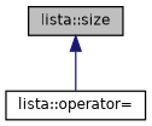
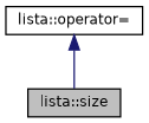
  digraph {
    rankdir=TB
    node [color=black fontname=Helvetica fontsize=10 shape=record style=filled]
    n1 [fillcolor=grey75 fontcolor=black height=0.2 label="lista::size" width=0.4]
    n2 [fillcolor=white height=0.2 label="lista::operator=" width=0.4]
-   n1 -> n2 [color=midnightblue dir=back fontname=Helvetica fontsize=10 labelfontname=Helvetica labelfontsize=10 style=solid]
+   n2 -> n1 [color=midnightblue dir=back fontname=Helvetica fontsize=10 labelfontname=Helvetica labelfontsize=10 style=solid]
  }
